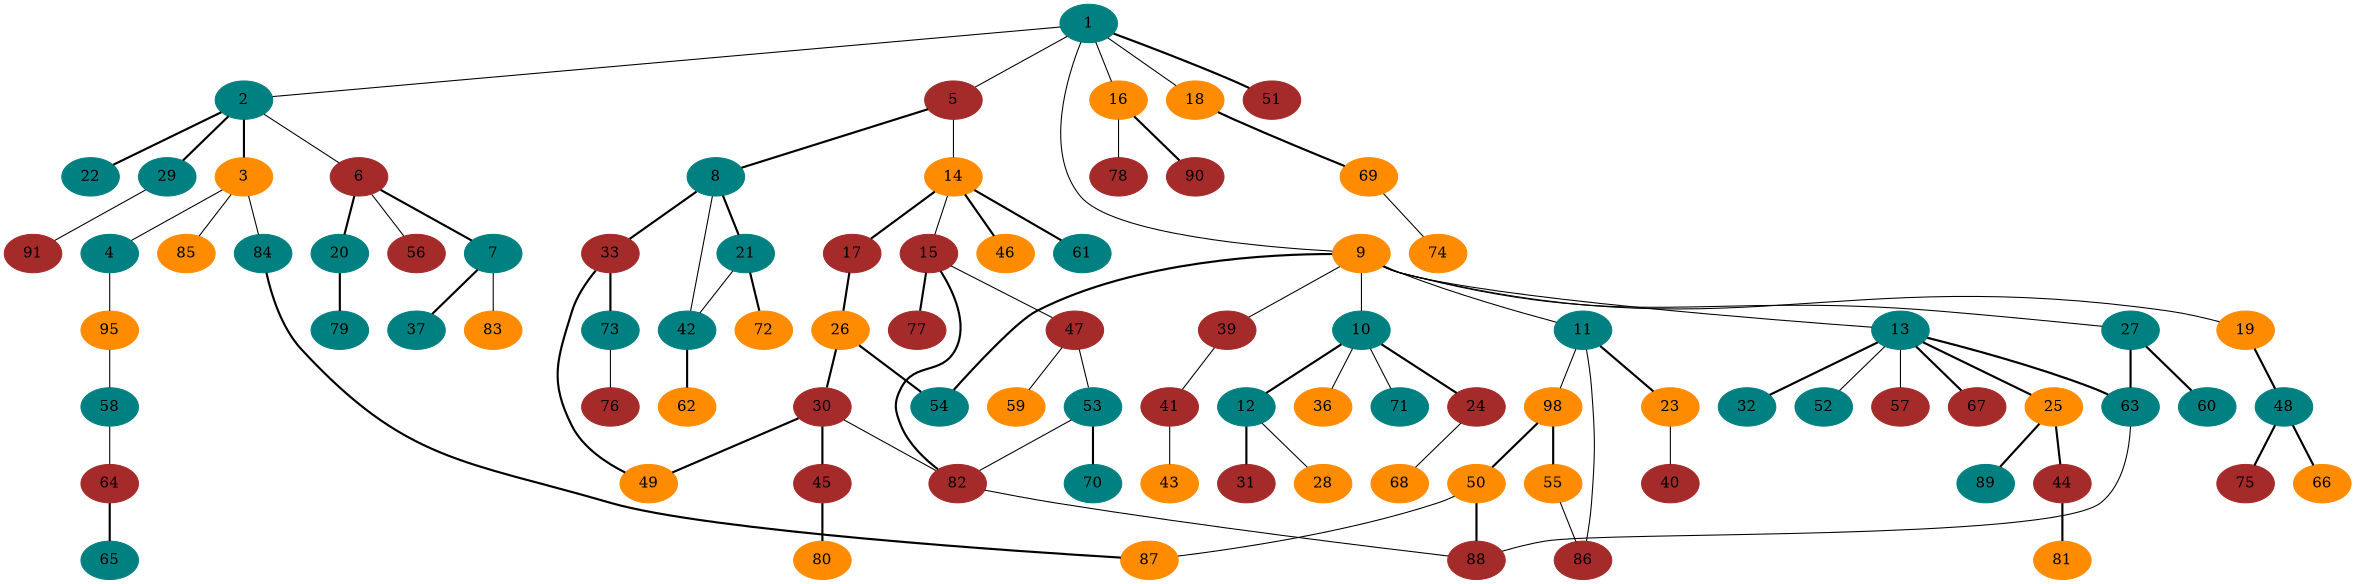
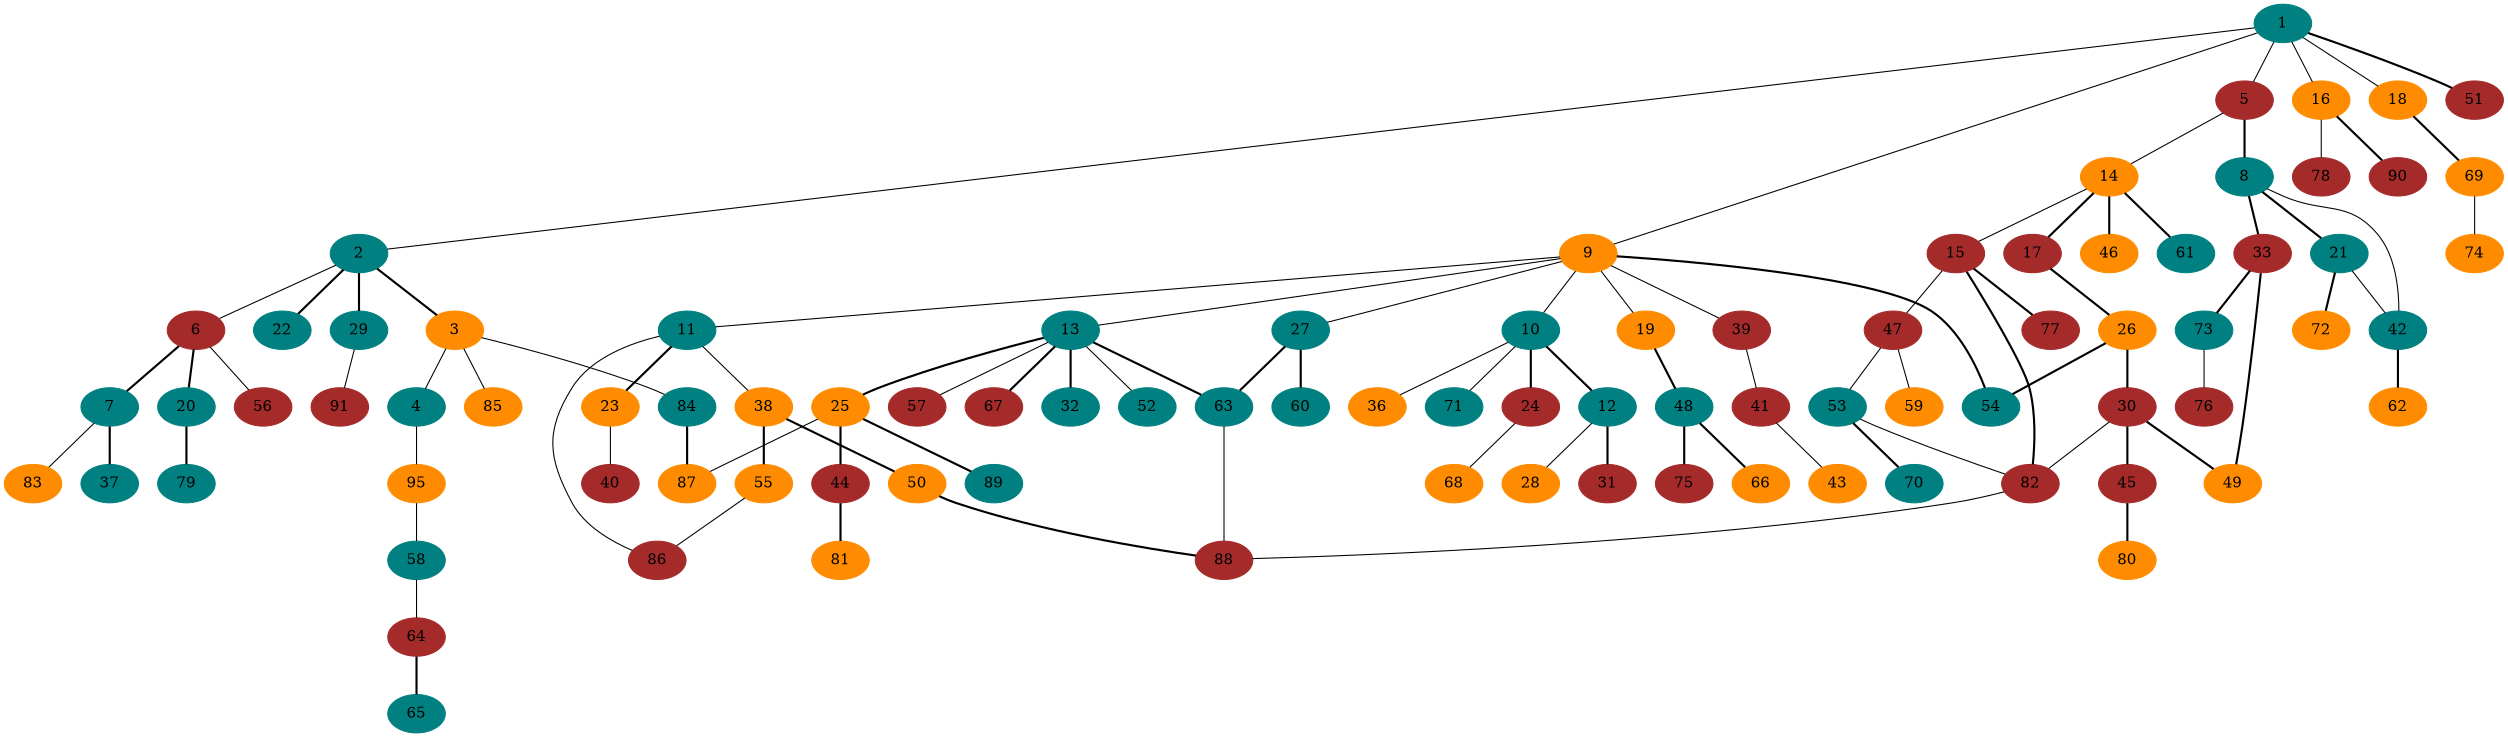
  graph {
    node [color=teal style=filled]
    edge [style=bold]
    1
    2
    5 [color=brown]
    9 [color=darkorange]
    16 [color=darkorange]
    18 [color=darkorange]
    51 [color=brown]
    3 [color=darkorange]
    6 [color=brown]
    22
    29
    8
    14 [color=darkorange]
    10
    11
    13
    19 [color=darkorange]
    27
    39 [color=brown]
    54
    78 [color=brown]
    90 [color=brown]
    69 [color=darkorange]
    4
    84
    85 [color=darkorange]
    7
    20
    56 [color=brown]
    91 [color=brown]
    n31 [color=darkorange label=95]
    87 [color=darkorange]
    58
    21
    33 [color=brown]
    42
    15 [color=brown]
    17 [color=brown]
    46 [color=darkorange]
    61
    37
    83 [color=darkorange]
    79
    72 [color=darkorange]
    49 [color=darkorange]
    73
    62 [color=darkorange]
    12
    24 [color=brown]
    36 [color=darkorange]
    71
    23 [color=darkorange]
-   38 [color=darkorange label=98]
+   38 [color=darkorange]
    86 [color=brown]
    25 [color=darkorange]
    32
    52
    57 [color=brown]
    63
    67 [color=brown]
    48
    60
    41 [color=brown]
    28 [color=darkorange]
    31 [color=brown]
    68 [color=darkorange]
    40 [color=brown]
    50 [color=darkorange]
    55 [color=darkorange]
    44 [color=brown]
    89
    88 [color=brown]
    47 [color=brown]
    77 [color=brown]
    82 [color=brown]
    26 [color=darkorange]
    53
    59 [color=darkorange]
    30 [color=brown]
    74 [color=darkorange]
    66 [color=darkorange]
    75 [color=brown]
    81 [color=darkorange]
    45 [color=brown]
    80 [color=darkorange]
    76 [color=brown]
    64 [color=brown]
    43 [color=darkorange]
    70
    65
    1 -- 2 [style=solid]
    1 -- 5 [style=solid]
    1 -- 9 [style=solid]
    1 -- 16 [style=solid]
    1 -- 18 [style=solid]
    1 -- 51
    2 -- 3
    2 -- 6 [style=solid]
    2 -- 22
    2 -- 29
    5 -- 8
    5 -- 14 [style=solid]
    9 -- 10 [style=solid]
    9 -- 11 [style=solid]
    9 -- 13 [style=solid]
    9 -- 19 [style=solid]
    9 -- 27 [style=solid]
    9 -- 39 [style=solid]
    9 -- 54
    16 -- 78 [style=solid]
    16 -- 90
    18 -- 69
    3 -- 4 [style=solid]
    3 -- 84 [style=solid]
    3 -- 85 [style=solid]
    6 -- 7
    6 -- 20
    6 -- 56 [style=solid]
    29 -- 91 [style=solid]
    8 -- 21
    8 -- 33
    8 -- 42 [style=solid]
    14 -- 15 [style=solid]
    14 -- 17
    14 -- 46
    14 -- 61
    10 -- 12
    10 -- 24
    10 -- 36 [style=solid]
    10 -- 71 [style=solid]
    11 -- 23
    11 -- 38 [style=solid]
    11 -- 86 [style=solid]
    13 -- 25
    13 -- 32
    13 -- 52 [style=solid]
    13 -- 57 [style=solid]
    13 -- 63
    13 -- 67
    19 -- 48
    27 -- 63
    27 -- 60
    39 -- 41 [style=solid]
    69 -- 74 [style=solid]
    4 -- n31 [style=solid]
    84 -- 87
    7 -- 37
    7 -- 83 [style=solid]
    20 -- 79
    n31 -- 58 [style=solid]
    58 -- 64 [style=solid]
    21 -- 42 [style=solid]
    21 -- 72
    33 -- 49
    33 -- 73
    42 -- 62
    15 -- 47 [style=solid]
    15 -- 77
    15 -- 82
    17 -- 26
    73 -- 76 [style=solid]
    12 -- 28 [style=solid]
    12 -- 31
    24 -- 68 [style=solid]
    23 -- 40 [style=solid]
    38 -- 50
    38 -- 55
-   50 -- 87 [style=solid]
+   25 -- 87 [style=solid]
    25 -- 44
    25 -- 89
    63 -- 88 [style=solid]
    48 -- 66
    48 -- 75
    41 -- 43 [style=solid]
    50 -- 88
    55 -- 86 [style=solid]
    44 -- 81
    47 -- 53 [style=solid]
    47 -- 59 [style=solid]
    82 -- 88 [style=solid]
    26 -- 54
    26 -- 30
    53 -- 82 [style=solid]
    53 -- 70
    30 -- 49
    30 -- 82 [style=solid]
    30 -- 45
    45 -- 80
    64 -- 65
  }
